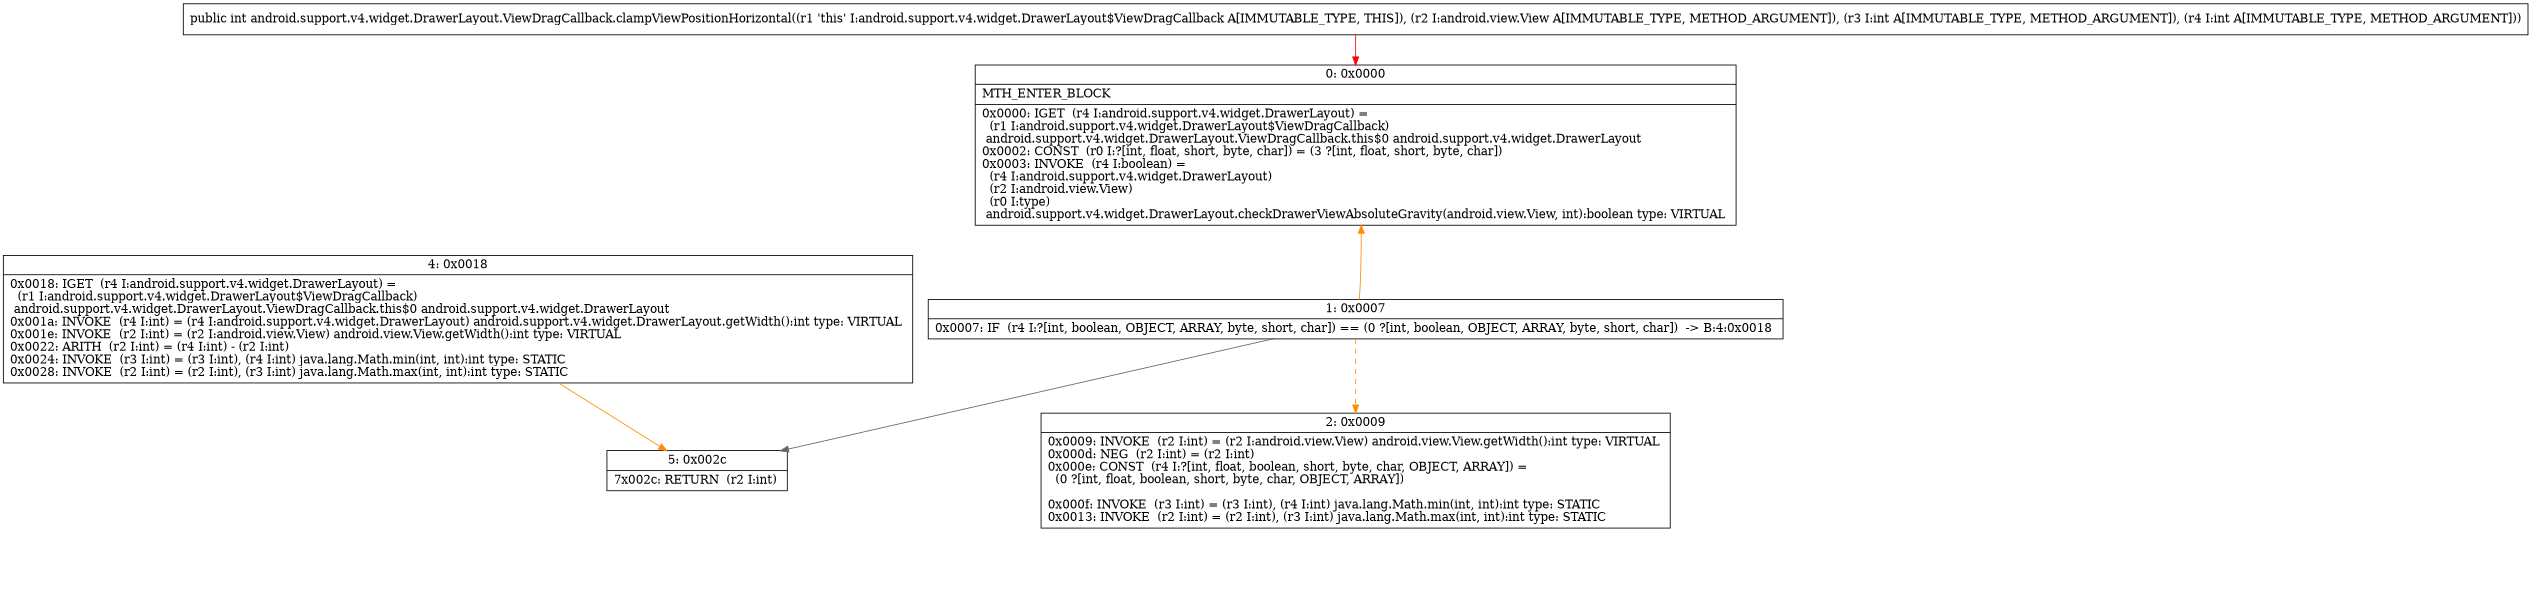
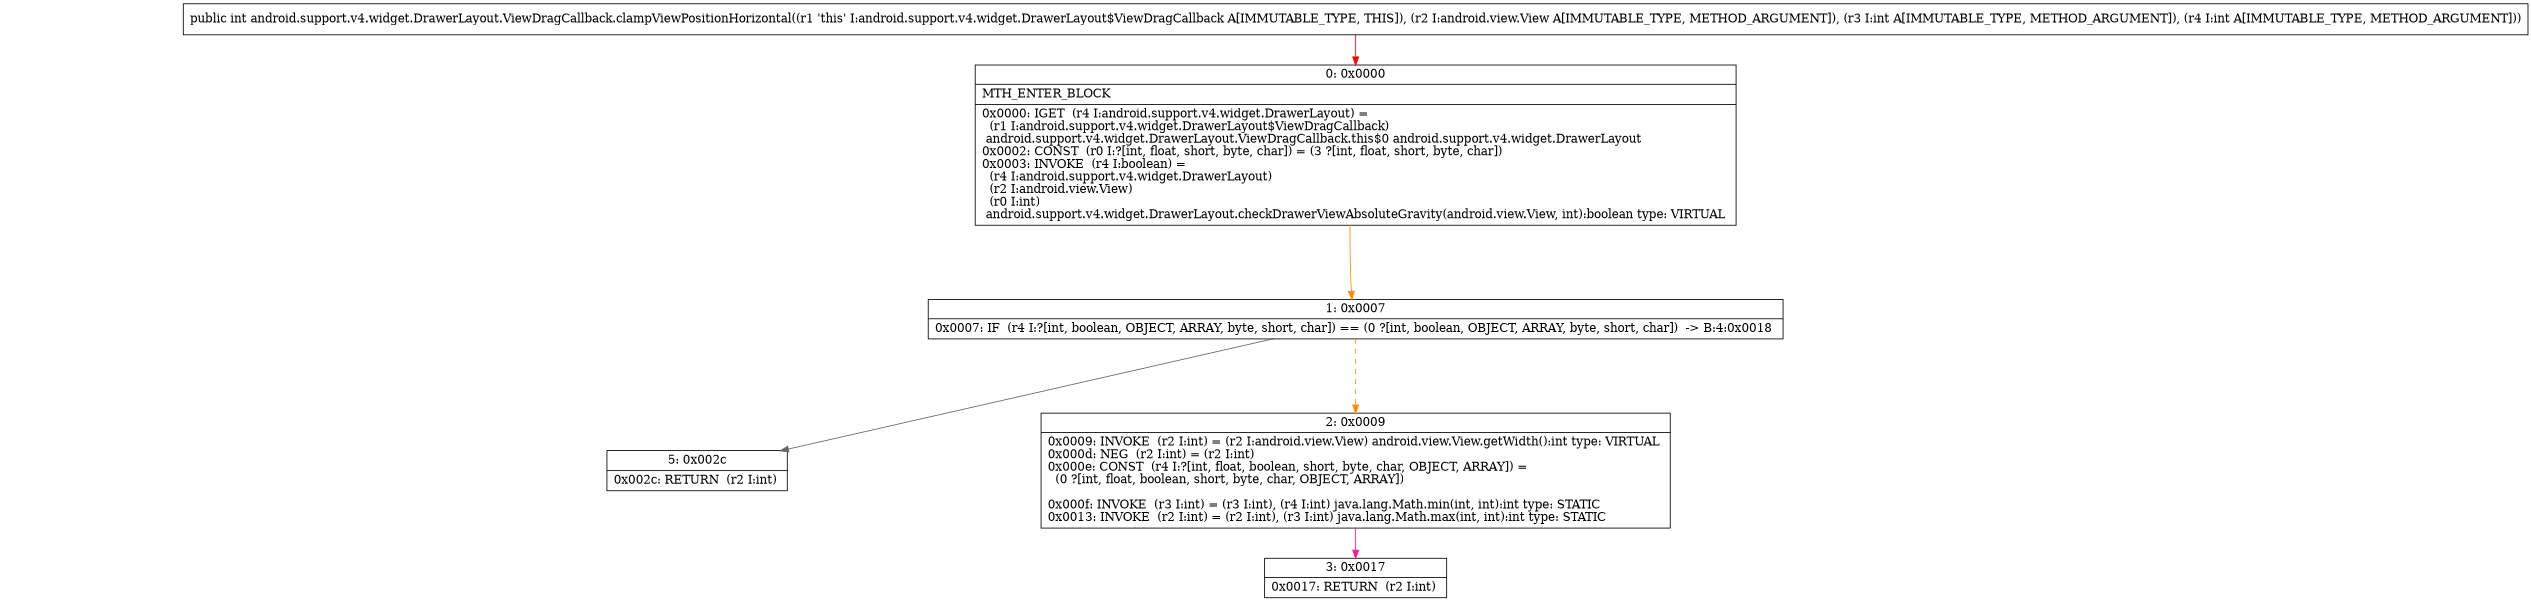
  digraph {
    node [shape=record]
    edge [color=darkorange]
-   n1 [label="{0\:\ 0x0000|MTH_ENTER_BLOCK\l|0x0000: IGET  (r4 I:android.support.v4.widget.DrawerLayout) = \l  (r1 I:android.support.v4.widget.DrawerLayout$ViewDragCallback)\l android.support.v4.widget.DrawerLayout.ViewDragCallback.this$0 android.support.v4.widget.DrawerLayout \l0x0002: CONST  (r0 I:?[int, float, short, byte, char]) = (3 ?[int, float, short, byte, char]) \l0x0003: INVOKE  (r4 I:boolean) = \l  (r4 I:android.support.v4.widget.DrawerLayout)\l  (r2 I:android.view.View)\l  (r0 I:type)\l android.support.v4.widget.DrawerLayout.checkDrawerViewAbsoluteGravity(android.view.View, int):boolean type: VIRTUAL \l}"]
+   n1 [label="{0\:\ 0x0000|MTH_ENTER_BLOCK\l|0x0000: IGET  (r4 I:android.support.v4.widget.DrawerLayout) = \l  (r1 I:android.support.v4.widget.DrawerLayout$ViewDragCallback)\l android.support.v4.widget.DrawerLayout.ViewDragCallback.this$0 android.support.v4.widget.DrawerLayout \l0x0002: CONST  (r0 I:?[int, float, short, byte, char]) = (3 ?[int, float, short, byte, char]) \l0x0003: INVOKE  (r4 I:boolean) = \l  (r4 I:android.support.v4.widget.DrawerLayout)\l  (r2 I:android.view.View)\l  (r0 I:int)\l android.support.v4.widget.DrawerLayout.checkDrawerViewAbsoluteGravity(android.view.View, int):boolean type: VIRTUAL \l}"]
    n2 [label="{1\:\ 0x0007|0x0007: IF  (r4 I:?[int, boolean, OBJECT, ARRAY, byte, short, char]) == (0 ?[int, boolean, OBJECT, ARRAY, byte, short, char])  \-\> B:4:0x0018 \l}"]
    n3 [label="{2\:\ 0x0009|0x0009: INVOKE  (r2 I:int) = (r2 I:android.view.View) android.view.View.getWidth():int type: VIRTUAL \l0x000d: NEG  (r2 I:int) = (r2 I:int) \l0x000e: CONST  (r4 I:?[int, float, boolean, short, byte, char, OBJECT, ARRAY]) = \l  (0 ?[int, float, boolean, short, byte, char, OBJECT, ARRAY])\l \l0x000f: INVOKE  (r3 I:int) = (r3 I:int), (r4 I:int) java.lang.Math.min(int, int):int type: STATIC \l0x0013: INVOKE  (r2 I:int) = (r2 I:int), (r3 I:int) java.lang.Math.max(int, int):int type: STATIC \l}"]
-   n4 [label="{5\:\ 0x002c|7x002c: RETURN  (r2 I:int) \l}"]
-   n6 [label="{4\:\ 0x0018|0x0018: IGET  (r4 I:android.support.v4.widget.DrawerLayout) = \l  (r1 I:android.support.v4.widget.DrawerLayout$ViewDragCallback)\l android.support.v4.widget.DrawerLayout.ViewDragCallback.this$0 android.support.v4.widget.DrawerLayout \l0x001a: INVOKE  (r4 I:int) = (r4 I:android.support.v4.widget.DrawerLayout) android.support.v4.widget.DrawerLayout.getWidth():int type: VIRTUAL \l0x001e: INVOKE  (r2 I:int) = (r2 I:android.view.View) android.view.View.getWidth():int type: VIRTUAL \l0x0022: ARITH  (r2 I:int) = (r4 I:int) \- (r2 I:int) \l0x0024: INVOKE  (r3 I:int) = (r3 I:int), (r4 I:int) java.lang.Math.min(int, int):int type: STATIC \l0x0028: INVOKE  (r2 I:int) = (r2 I:int), (r3 I:int) java.lang.Math.max(int, int):int type: STATIC \l}"]
+   n4 [label="{5\:\ 0x002c|0x002c: RETURN  (r2 I:int) \l}"]
+   n5 [label="{3\:\ 0x0017|0x0017: RETURN  (r2 I:int) \l}"]
    n7 [label="{public int android.support.v4.widget.DrawerLayout.ViewDragCallback.clampViewPositionHorizontal((r1 'this' I:android.support.v4.widget.DrawerLayout$ViewDragCallback A[IMMUTABLE_TYPE, THIS]), (r2 I:android.view.View A[IMMUTABLE_TYPE, METHOD_ARGUMENT]), (r3 I:int A[IMMUTABLE_TYPE, METHOD_ARGUMENT]), (r4 I:int A[IMMUTABLE_TYPE, METHOD_ARGUMENT])) }"]
-   n2 -> n1
+   n1 -> n2
    n2 -> n3 [style=dashed]
    n2 -> n4 [color=gray40]
-   n6 -> n4
+   n3 -> n5 [color=deeppink]
    n7 -> n1 [color=red]
  }
